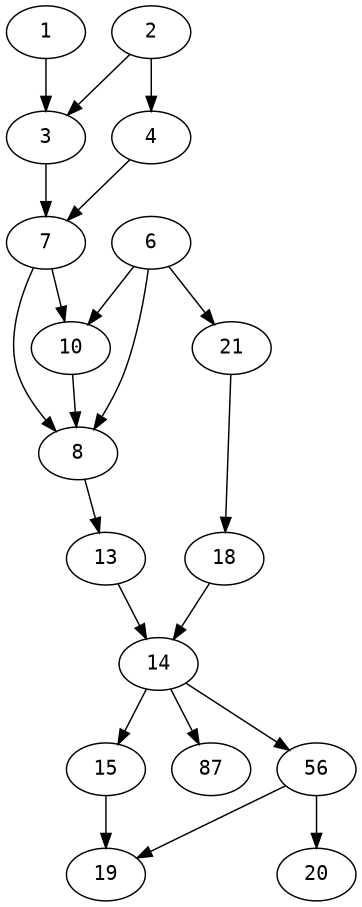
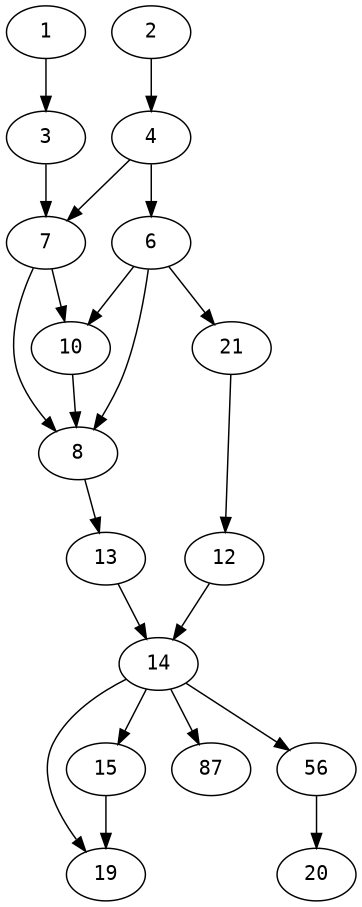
  digraph {
    fontname="DejaVu Sans Mono"
    node [alpha=0.17 fontname="DejaVu Sans Mono"]
    edge [fontname="DejaVu Sans Mono"]
    1 [alpha=0.05 expect_size=35106816]
    3 [expect_size=23025664]
    7 [alpha=0.19 expect_size=18416640]
    4 [alpha=0.14 expect_size=7124992]
    6 [alpha=0.08 expect_size=37660672]
    8 [alpha=0.06 expect_size=33576960]
    10 [alpha=0.02 expect_size=36918272]
    n8 [alpha=0.15 expect_size=33036288 label=21]
    2 [alpha=0.03 expect_size=18622464]
    13 [alpha=0.07 expect_size=50797568]
-   12 [alpha=0.01 expect_size=43964416 label=18]
+   12 [alpha=0.01 expect_size=43964416]
    14 [alpha=0.13 expect_size=42871808]
    15 [expect_size=29064192]
    n14 [alpha=0.14 expect_size=13455360 label=56]
    n15 [alpha=0.16 expect_size=31540224 label=87]
    19 [alpha=0.11 expect_size=42590208]
    20 [alpha=0.04 expect_size=9267200]
    1 -> 3
    3 -> 7
    7 -> 8
    7 -> 10
    4 -> 7
+   4 -> 6
    6 -> 8
    6 -> 10
    6 -> n8
    8 -> 13
    10 -> 8
    n8 -> 12
-   2 -> 3
    2 -> 4
    13 -> 14
    12 -> 14
    14 -> 15
    14 -> n14
    14 -> n15
    15 -> 19
-   n14 -> 19
+   14 -> 19
    n14 -> 20
  }
